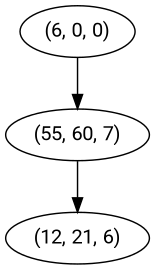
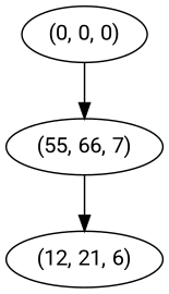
  digraph {
    fontname=Roboto
    node [fontname=Roboto]
    edge [fontname=Roboto]
-   "(0, 0, 0)" [label="(6, 0, 0)"]
-   "(55, 66, 7)" [label="(55, 60, 7)"]
+   "(0, 0, 0)"
+   "(55, 66, 7)"
    "(12, 21, 6)"
    "(0, 0, 0)" -> "(55, 66, 7)"
    "(55, 66, 7)" -> "(12, 21, 6)"
  }
